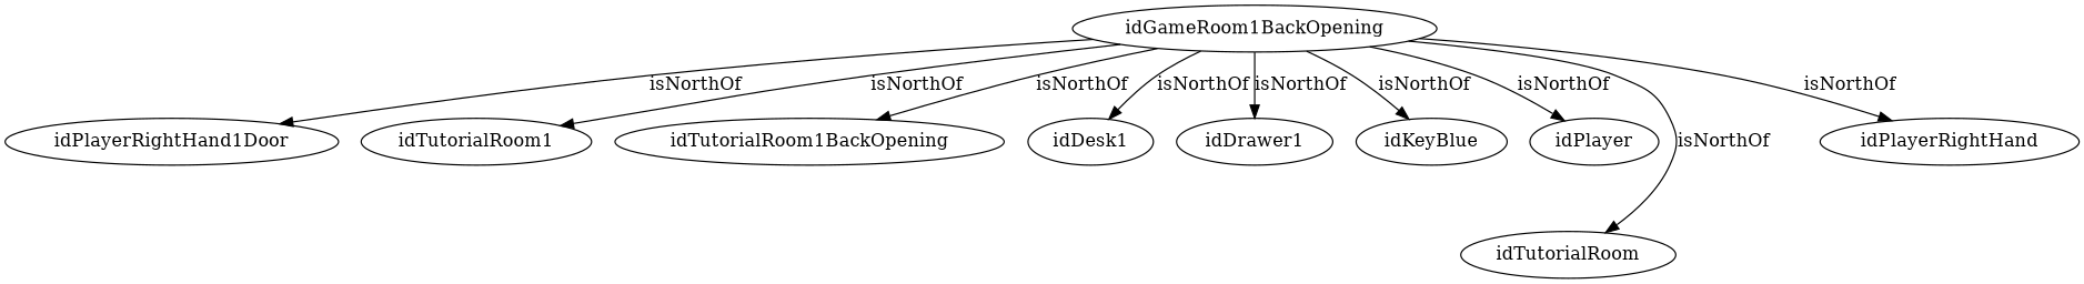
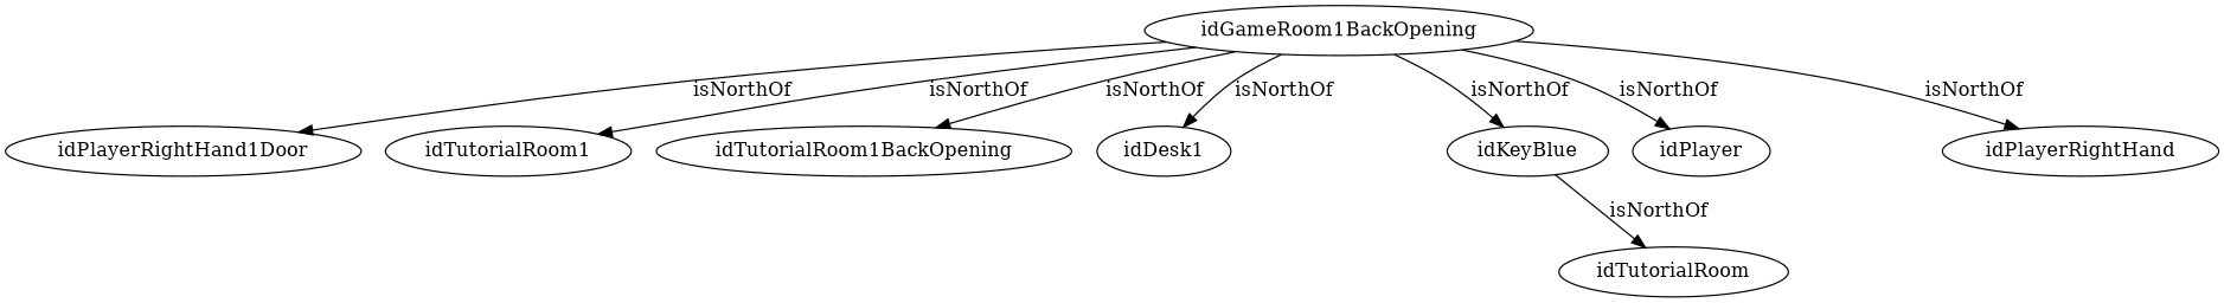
  strict digraph {
    node [node_type=entity_node]
    edge [edge_type=relationship]
    n1 [label=idPlayerRightHand1Door]
    idGameRoom1BackOpening
    idTutorialRoom1
    n4 [label=idTutorialRoom1BackOpening]
    idDesk1
-   idDrawer1
    idKeyBlue
    idPlayer
    n9 [label=idTutorialRoom]
    idPlayerRightHand
    idGameRoom1BackOpening -> n1 [label=isNorthOf]
    idGameRoom1BackOpening -> idTutorialRoom1 [label=isNorthOf]
    idGameRoom1BackOpening -> n4 [label=isNorthOf]
    idGameRoom1BackOpening -> idDesk1 [label=isNorthOf]
-   idGameRoom1BackOpening -> idDrawer1 [label=isNorthOf]
    idGameRoom1BackOpening -> idKeyBlue [label=isNorthOf]
    idGameRoom1BackOpening -> idPlayer [label=isNorthOf]
-   idGameRoom1BackOpening -> n9 [label=isNorthOf]
+   idKeyBlue -> n9 [label=isNorthOf]
    idGameRoom1BackOpening -> idPlayerRightHand [label=isNorthOf]
  }
